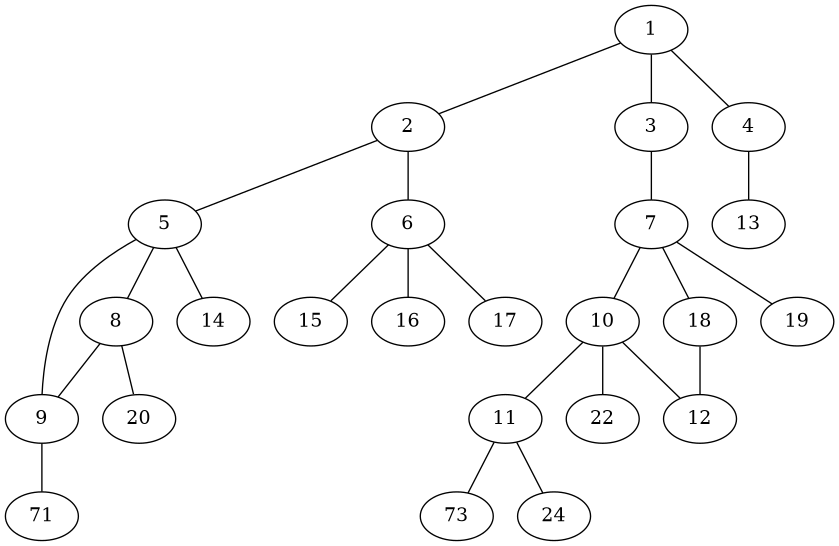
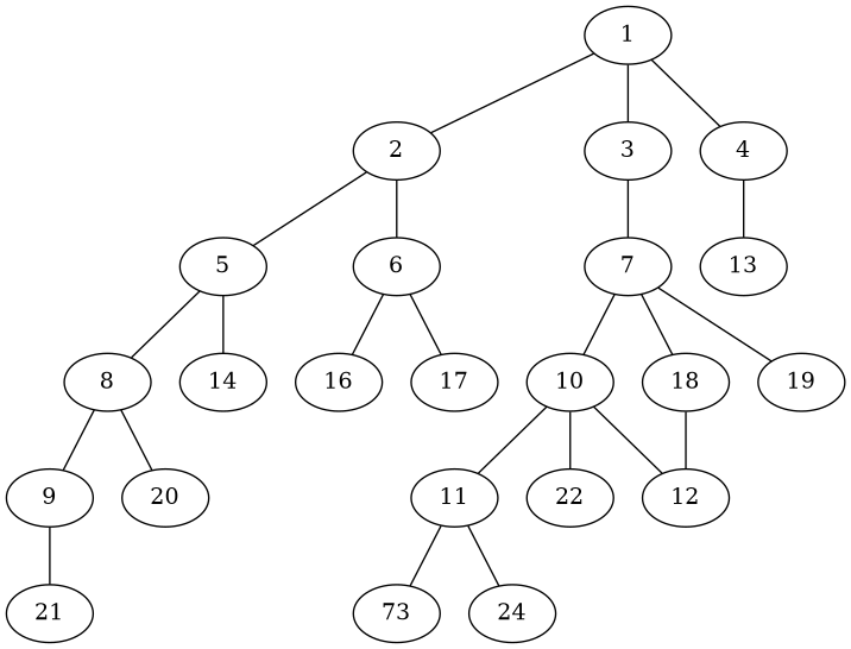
  graph {
    node [chem=H]
    edge [valence=1]
    1 [chem=C]
    2 [chem=C]
    3 [chem=O]
    4 [chem=C]
    5 [chem=C]
    6 [chem=C]
    7 [chem=C]
    13
    8 [chem=C]
    9 [chem=C]
    14
-   15
    16
    17
    10 [chem=C]
    18
    19
    20
-   21 [label=71]
+   21
    11 [chem=C]
    12 [chem=O]
    22
    n23 [label=73]
    24
    1 -- 2 [valence=2]
    1 -- 3
    1 -- 4
    2 -- 5
    2 -- 6
    3 -- 7
    4 -- 13
    5 -- 8 [valence=2]
-   5 -- 9 [valence=2]
    5 -- 14
-   6 -- 15
    6 -- 16
    6 -- 17
    7 -- 10
    7 -- 18
    7 -- 19
    8 -- 9
    8 -- 20
    9 -- 21
    10 -- 11
    10 -- 12
    10 -- 22
    18 -- 12
    11 -- n23
    11 -- 24
  }
